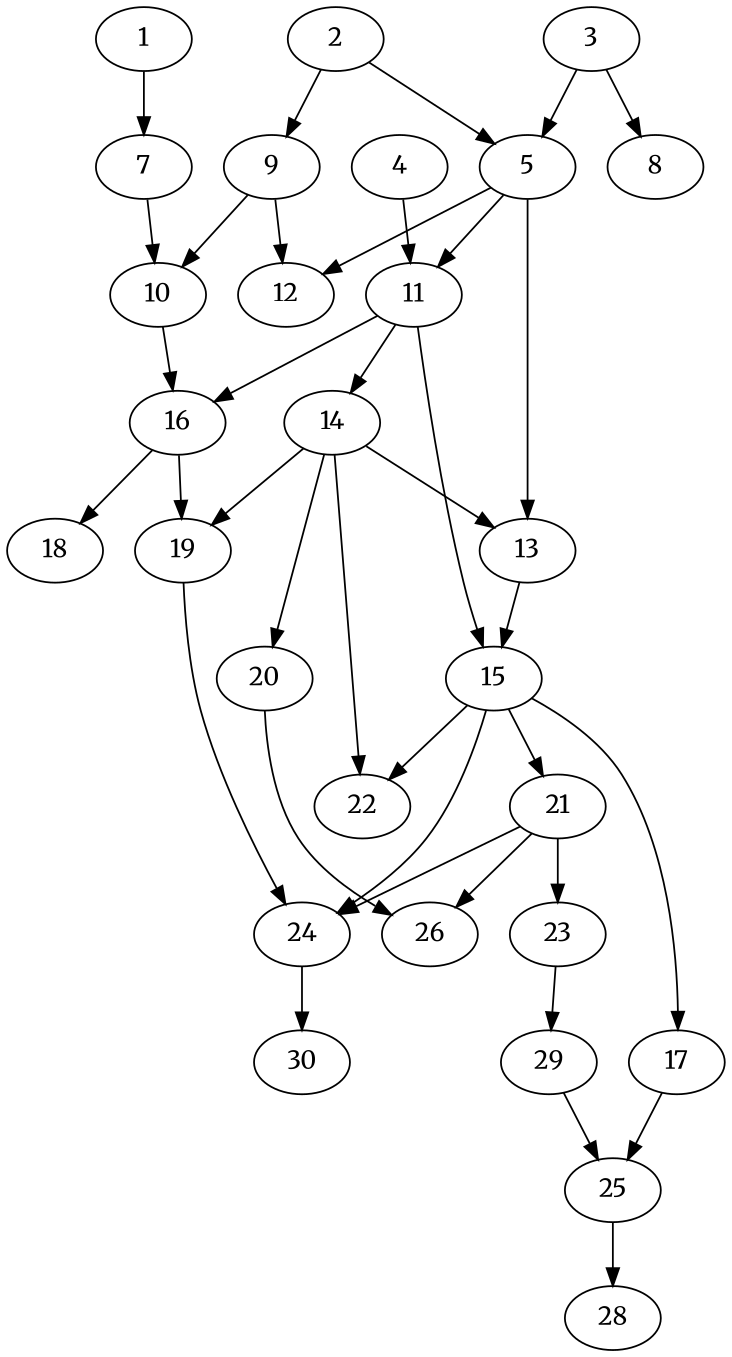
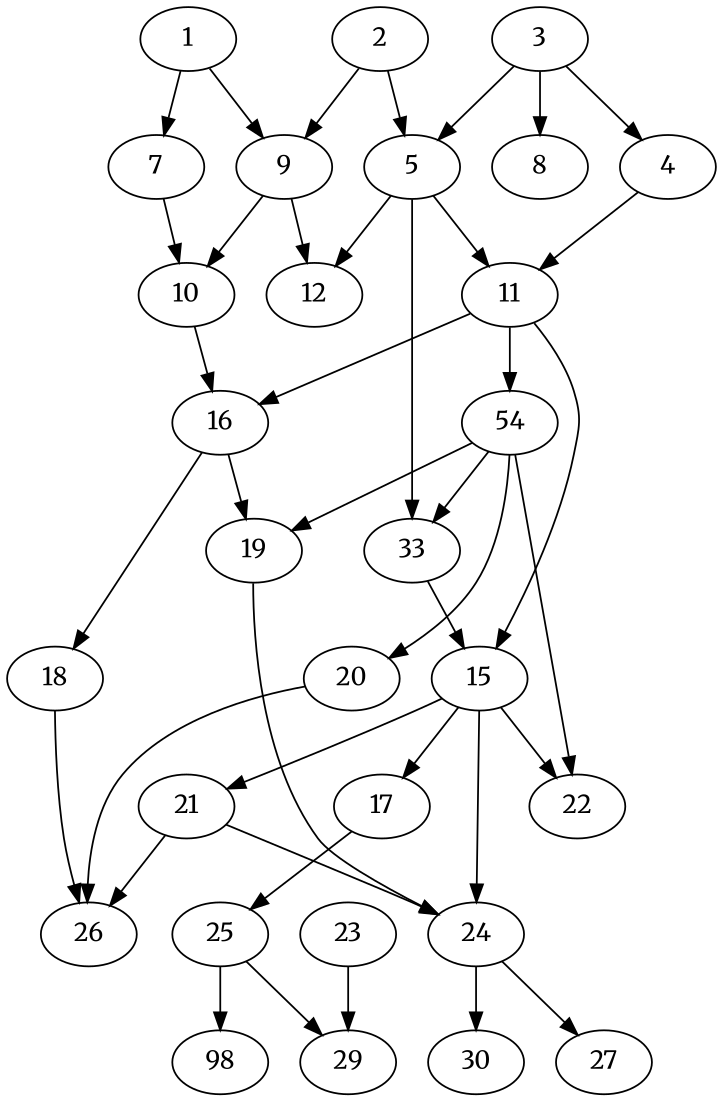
  digraph {
    fontname=Merriweather
    node [alpha=0.12 fontname=Merriweather]
    edge [fontname=Merriweather]
    1 [alpha=0.02 expect_size=25860096]
    7 [alpha=0.05 expect_size=46606336]
    9 [alpha=0.06 expect_size=23342080]
    10 [expect_size=28176384]
    12 [alpha=0.01 expect_size=6291456]
    11 [alpha=0.09 expect_size=48794624]
    16 [alpha=0.18 expect_size=31214592]
-   14 [alpha=0.14 expect_size=27237376]
+   14 [alpha=0.14 expect_size=27237376 label=54]
    15 [alpha=0.03 expect_size=14879744]
    2 [alpha=0.06 expect_size=42079232]
    5 [alpha=0.07 expect_size=38897664]
-   13 [alpha=0.11 expect_size=19681280]
+   13 [alpha=0.11 expect_size=19681280 label=33]
    3 [alpha=0.03 expect_size=49190912]
    4 [alpha=0.15 expect_size=21075968]
    8 [alpha=0.18 expect_size=23035904]
    19 [expect_size=43586560]
    18 [alpha=0.19 expect_size=49203200]
    20 [alpha=0.04 expect_size=10722304]
    22 [alpha=0.00 expect_size=13720576]
    17 [alpha=0.03 expect_size=38275072]
    21 [alpha=0.04 expect_size=38967296]
    24 [alpha=0.16 expect_size=43303936]
    26 [alpha=0.01 expect_size=36924416]
    25 [expect_size=29612032]
    23 [alpha=0.15 expect_size=16625664]
+   27 [alpha=0.08 expect_size=32421888]
    30 [alpha=0.15 expect_size=17846272]
    29 [alpha=0.04 expect_size=36068352]
-   28 [alpha=0.02 expect_size=38840320]
+   28 [alpha=0.02 expect_size=38840320 label=98]
    1 -> 7
+   1 -> 9
    7 -> 10
    9 -> 10
    9 -> 12
    10 -> 16
    11 -> 16
    11 -> 14
    11 -> 15
    16 -> 19
    16 -> 18
    14 -> 13
    14 -> 19
    14 -> 20
    14 -> 22
    15 -> 22
    15 -> 17
    15 -> 21
    15 -> 24
    2 -> 9
    2 -> 5
    5 -> 12
    5 -> 11
    5 -> 13
    13 -> 15
    3 -> 5
+   3 -> 4
    3 -> 8
    4 -> 11
    19 -> 24
+   18 -> 26
    20 -> 26
    17 -> 25
    21 -> 24
    21 -> 26
-   21 -> 23
+   24 -> 27
    24 -> 30
-   29 -> 25
+   25 -> 29
    25 -> 28
    23 -> 29
  }
